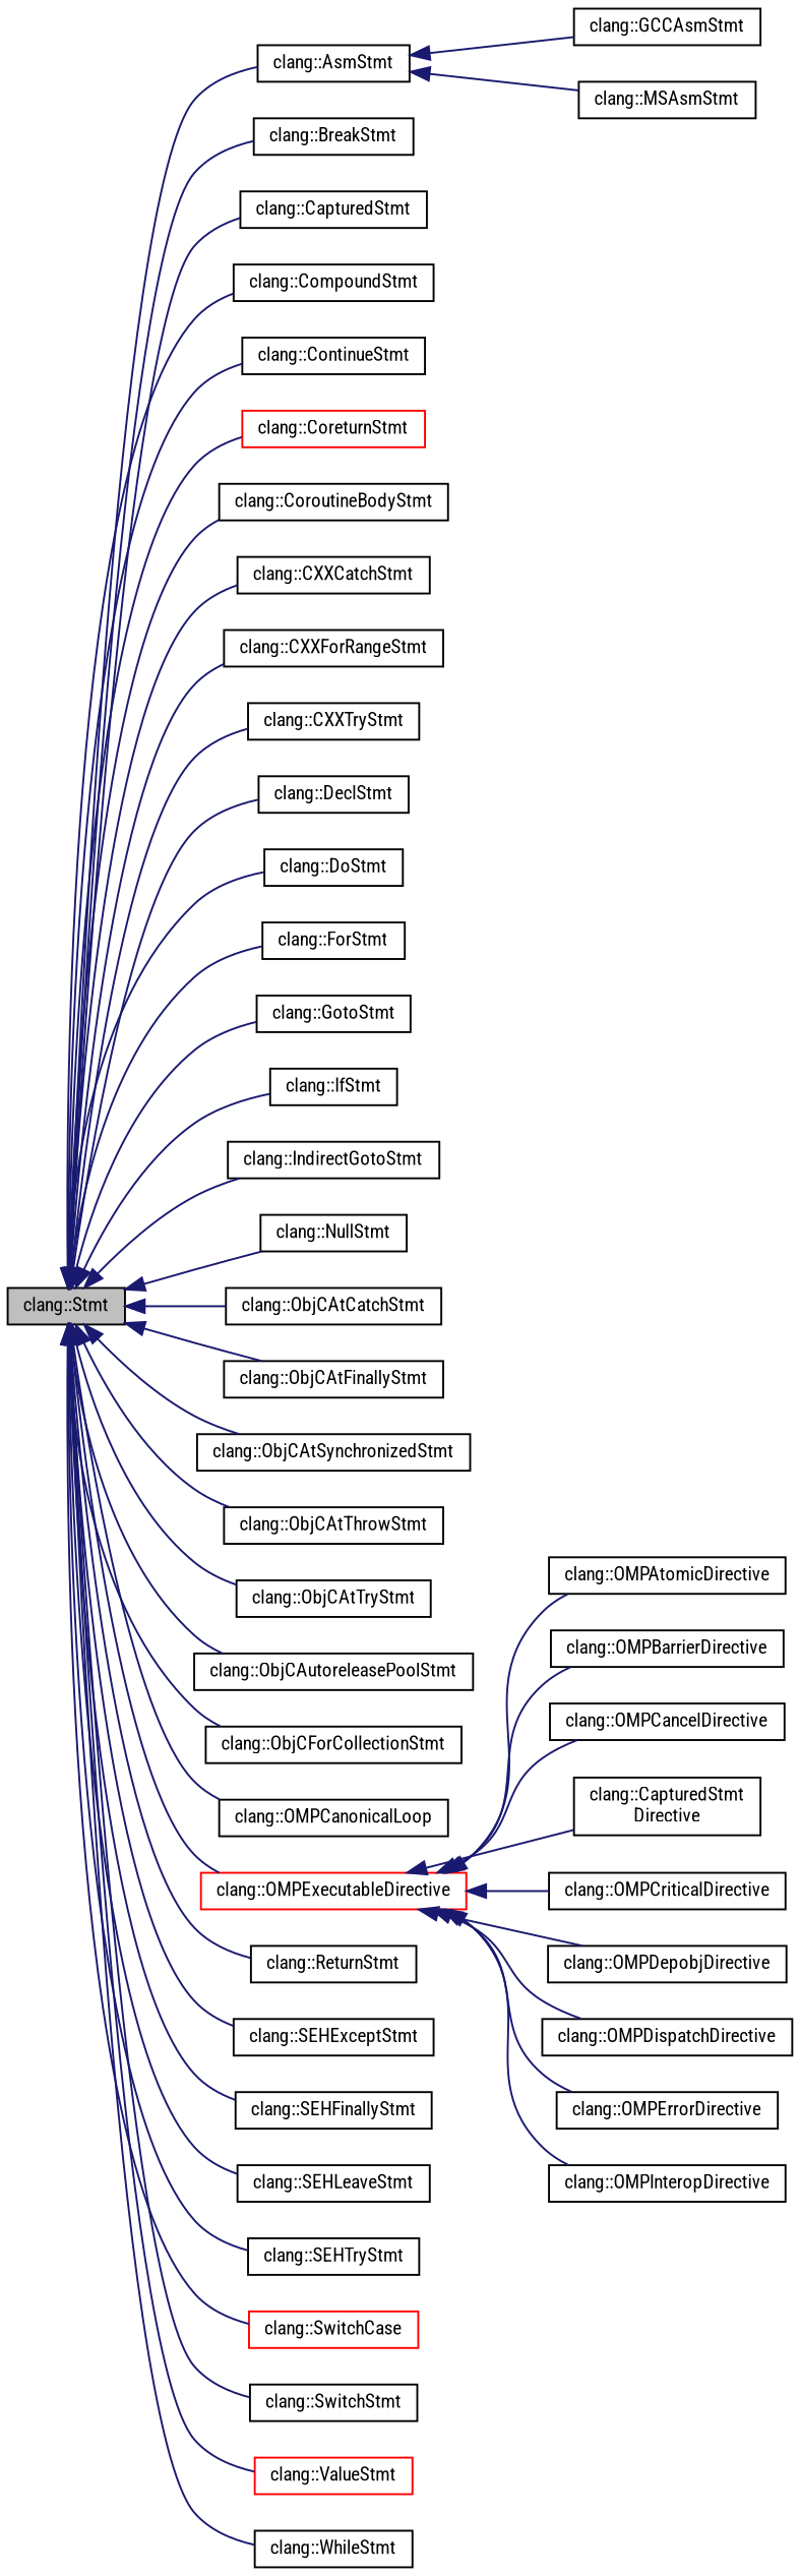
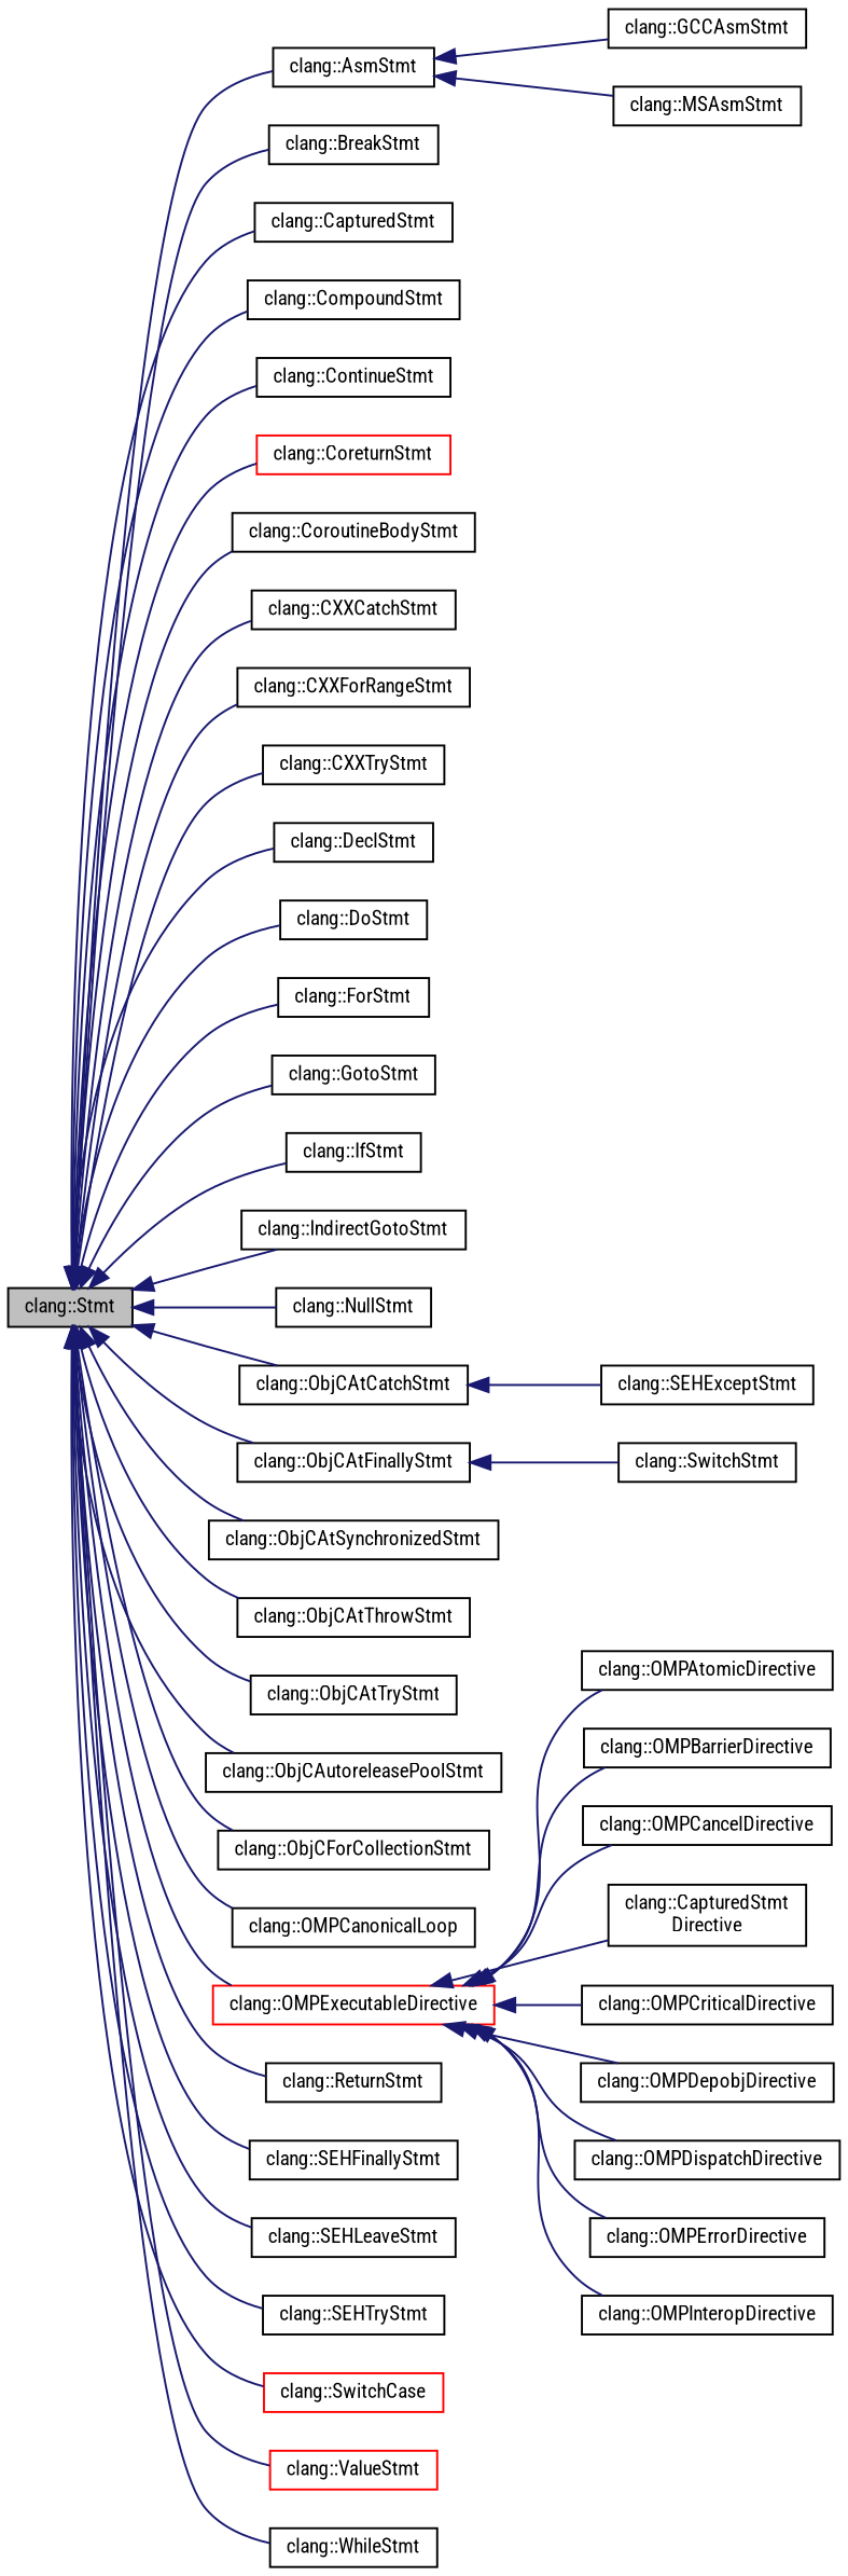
  digraph {
    fontname="Roboto Condensed"
    rankdir=LR
    node [color=black fontname="Roboto Condensed" fontsize=10 shape=record]
    edge [color=midnightblue dir=back fontname="Roboto Condensed" fontsize=10 labelfontname=Helvetica labelfontsize=10 style=solid]
    n1 [fillcolor=grey75 fontcolor=black height=0.2 label="clang::Stmt" style=filled width=0.4]
    n2 [height=0.2 label="clang::AsmStmt" width=0.4]
    n3 [height=0.2 label="clang::BreakStmt" width=0.4]
    n4 [height=0.2 label="clang::CapturedStmt" width=0.4]
    n5 [height=0.2 label="clang::CompoundStmt" width=0.4]
    n6 [height=0.2 label="clang::ContinueStmt" width=0.4]
    n7 [color=red height=0.2 label="clang::CoreturnStmt" width=0.4]
    n8 [height=0.2 label="clang::CoroutineBodyStmt" width=0.4]
    n9 [height=0.2 label="clang::CXXCatchStmt" width=0.4]
    n10 [height=0.2 label="clang::CXXForRangeStmt" width=0.4]
    n11 [height=0.2 label="clang::CXXTryStmt" width=0.4]
    n12 [height=0.2 label="clang::DeclStmt" width=0.4]
    n13 [height=0.2 label="clang::DoStmt" width=0.4]
    n14 [height=0.2 label="clang::ForStmt" width=0.4]
    n15 [height=0.2 label="clang::GotoStmt" width=0.4]
    n16 [height=0.2 label="clang::IfStmt" width=0.4]
    n17 [height=0.2 label="clang::IndirectGotoStmt" width=0.4]
    n18 [height=0.2 label="clang::NullStmt" width=0.4]
    n19 [height=0.2 label="clang::ObjCAtCatchStmt" width=0.4]
    n20 [height=0.2 label="clang::ObjCAtFinallyStmt" width=0.4]
    n21 [height=0.2 label="clang::ObjCAtSynchronizedStmt" width=0.4]
    n22 [height=0.2 label="clang::ObjCAtThrowStmt" width=0.4]
    n23 [height=0.2 label="clang::ObjCAtTryStmt" width=0.4]
    n24 [height=0.2 label="clang::ObjCAutoreleasePoolStmt" width=0.4]
    n25 [height=0.2 label="clang::ObjCForCollectionStmt" width=0.4]
    n26 [height=0.2 label="clang::OMPCanonicalLoop" width=0.4]
    n27 [color=red height=0.2 label="clang::OMPExecutableDirective" width=0.4]
    n28 [height=0.2 label="clang::ReturnStmt" width=0.4]
    n29 [height=0.2 label="clang::SEHExceptStmt" width=0.4]
    n30 [height=0.2 label="clang::SEHFinallyStmt" width=0.4]
    n31 [height=0.2 label="clang::SEHLeaveStmt" width=0.4]
    n32 [height=0.2 label="clang::SEHTryStmt" width=0.4]
    n33 [color=red height=0.2 label="clang::SwitchCase" width=0.4]
    n34 [height=0.2 label="clang::SwitchStmt" width=0.4]
    n35 [color=red height=0.2 label="clang::ValueStmt" width=0.4]
    n36 [height=0.2 label="clang::WhileStmt" width=0.4]
    n37 [height=0.2 label="clang::GCCAsmStmt" width=0.4]
    n38 [height=0.2 label="clang::MSAsmStmt" width=0.4]
    n39 [height=0.2 label="clang::OMPAtomicDirective" width=0.4]
    n40 [height=0.2 label="clang::OMPBarrierDirective" width=0.4]
    n41 [height=0.2 label="clang::OMPCancelDirective" width=0.4]
    n42 [height=0.2 label="clang::CapturedStmt\lDirective" width=0.4]
    n43 [height=0.2 label="clang::OMPCriticalDirective" width=0.4]
    n44 [height=0.2 label="clang::OMPDepobjDirective" width=0.4]
    n45 [height=0.2 label="clang::OMPDispatchDirective" width=0.4]
    n46 [height=0.2 label="clang::OMPErrorDirective" width=0.4]
    n47 [height=0.2 label="clang::OMPInteropDirective" width=0.4]
    n1 -> n2
    n1 -> n3
    n1 -> n4
    n1 -> n5
    n1 -> n6
    n1 -> n7
    n1 -> n8
    n1 -> n9
    n1 -> n10
    n1 -> n11
    n1 -> n12
    n1 -> n13
    n1 -> n14
    n1 -> n15
    n1 -> n16
    n1 -> n17
    n1 -> n18
    n1 -> n19
    n1 -> n20
    n1 -> n21
    n1 -> n22
    n1 -> n23
    n1 -> n24
    n1 -> n25
    n1 -> n26
    n1 -> n27
    n1 -> n28
-   n1 -> n29
+   n19 -> n29
    n1 -> n30
    n1 -> n31
    n1 -> n32
    n1 -> n33
-   n1 -> n34
+   n20 -> n34
    n1 -> n35
    n1 -> n36
    n2 -> n37
    n2 -> n38
    n27 -> n39
    n27 -> n40
    n27 -> n41
    n27 -> n42
    n27 -> n43
    n27 -> n44
    n27 -> n45
    n27 -> n46
    n27 -> n47
  }
